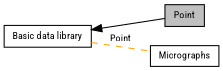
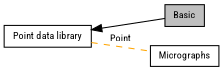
  digraph {
    fontname="Roboto Condensed"
    rankdir=LR
    node [color=black fillcolor=white fontname="Roboto Condensed" fontsize=10 shape=record style=filled]
    edge [fontname="Roboto Condensed" fontsize=10 labelfontname=Helvetica labelfontsize=10 shape=plaintext]
-   n1 [height=0.2 label="Basic data library" width=0.4]
-   n2 [fillcolor=grey75 fontcolor=black height=0.2 label=Point width=0.4]
+   n1 [height=0.2 label="Point data library" width=0.4]
+   n2 [fillcolor=grey75 fontcolor=black height=0.2 label=Basic width=0.4]
    n3 [height=0.2 label=Micrographs width=0.4]
    n1 -> n2 [dir=back style=solid]
    n1 -> n3 [color=orange dir=none label=Point style=dashed]
  }
